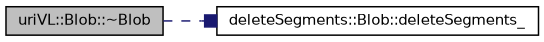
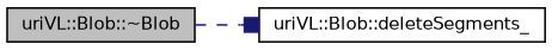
  digraph {
    rankdir=LR
    node [color=black fontname=Helvetica fontsize=10 shape=record style=filled]
    n1 [fillcolor=grey75 fontcolor=black height=0.2 label="uriVL::Blob::~Blob" width=0.4]
-   n2 [fillcolor=white height=0.2 label="deleteSegments::Blob::deleteSegments_" width=0.4]
+   n2 [fillcolor=white height=0.2 label="uriVL::Blob::deleteSegments_" width=0.4]
    n1 -> n2 [color=midnightblue fontname=Helvetica fontsize=10 labelfontname=Helvetica labelfontsize=10 style=dashed arrowhead=box]
  }
